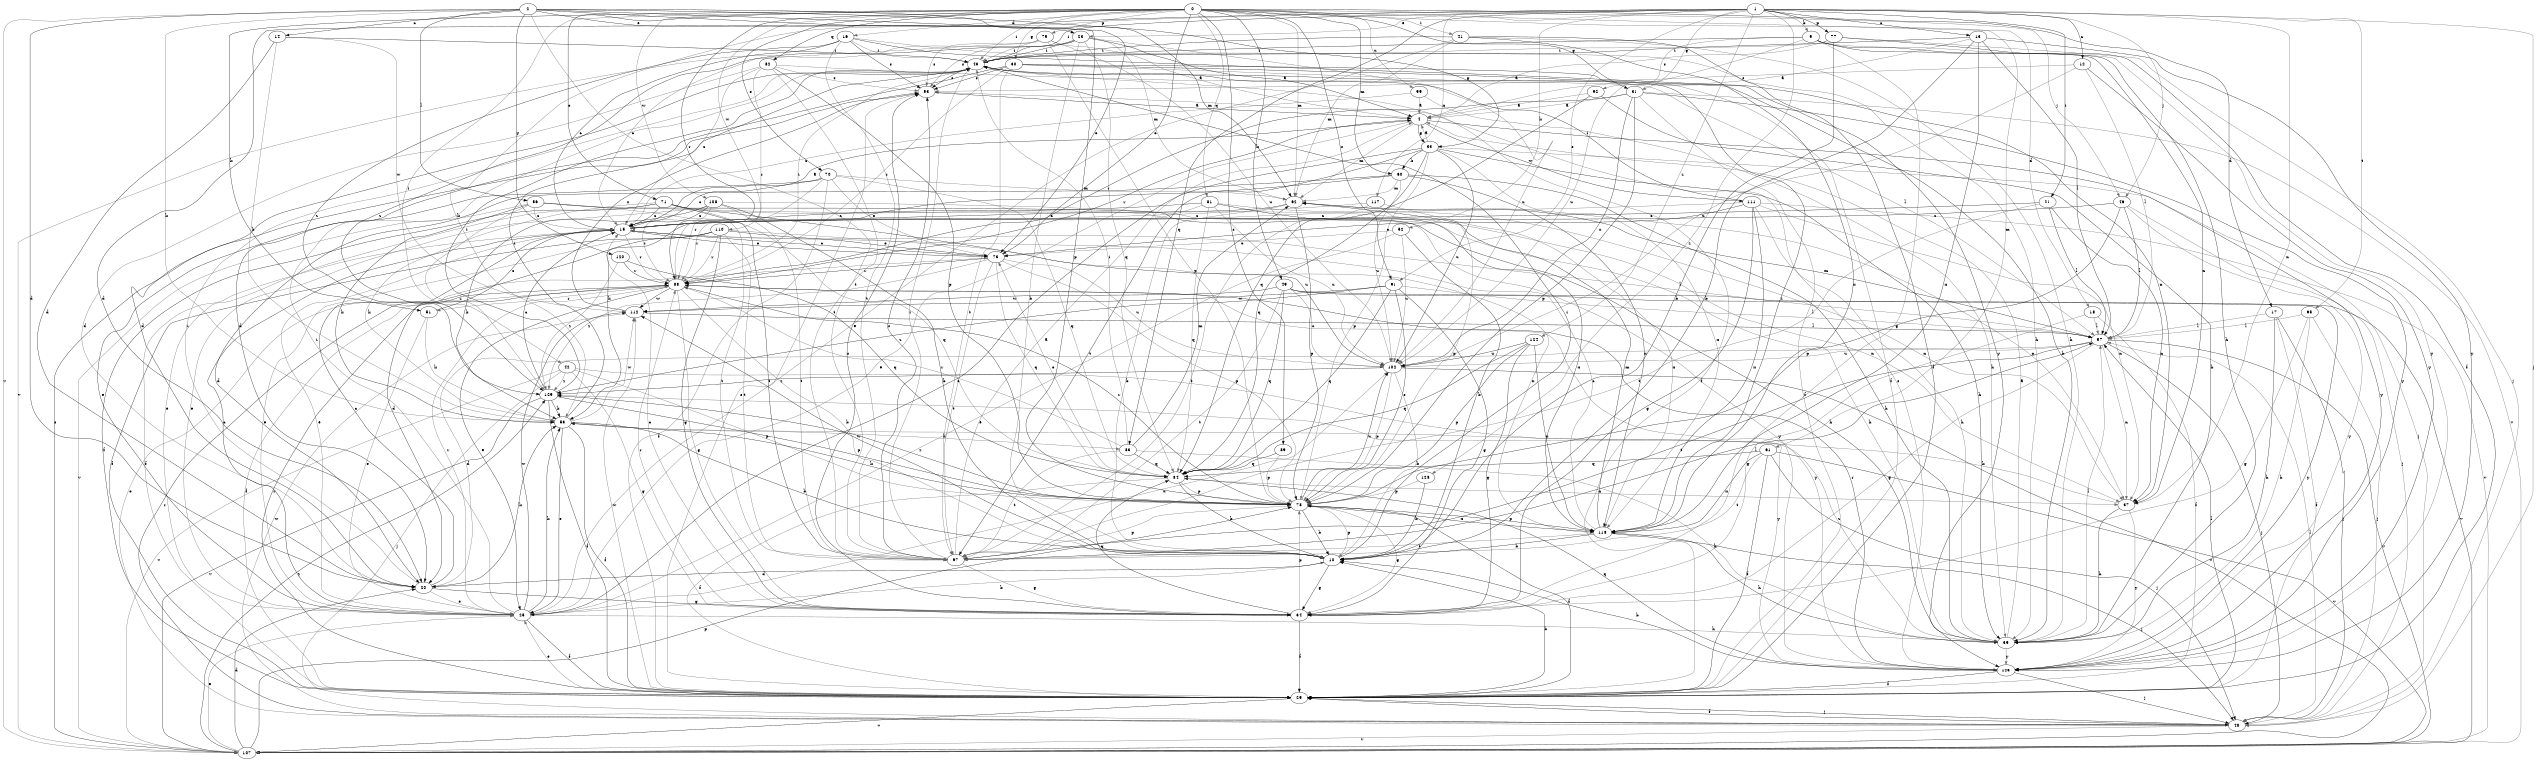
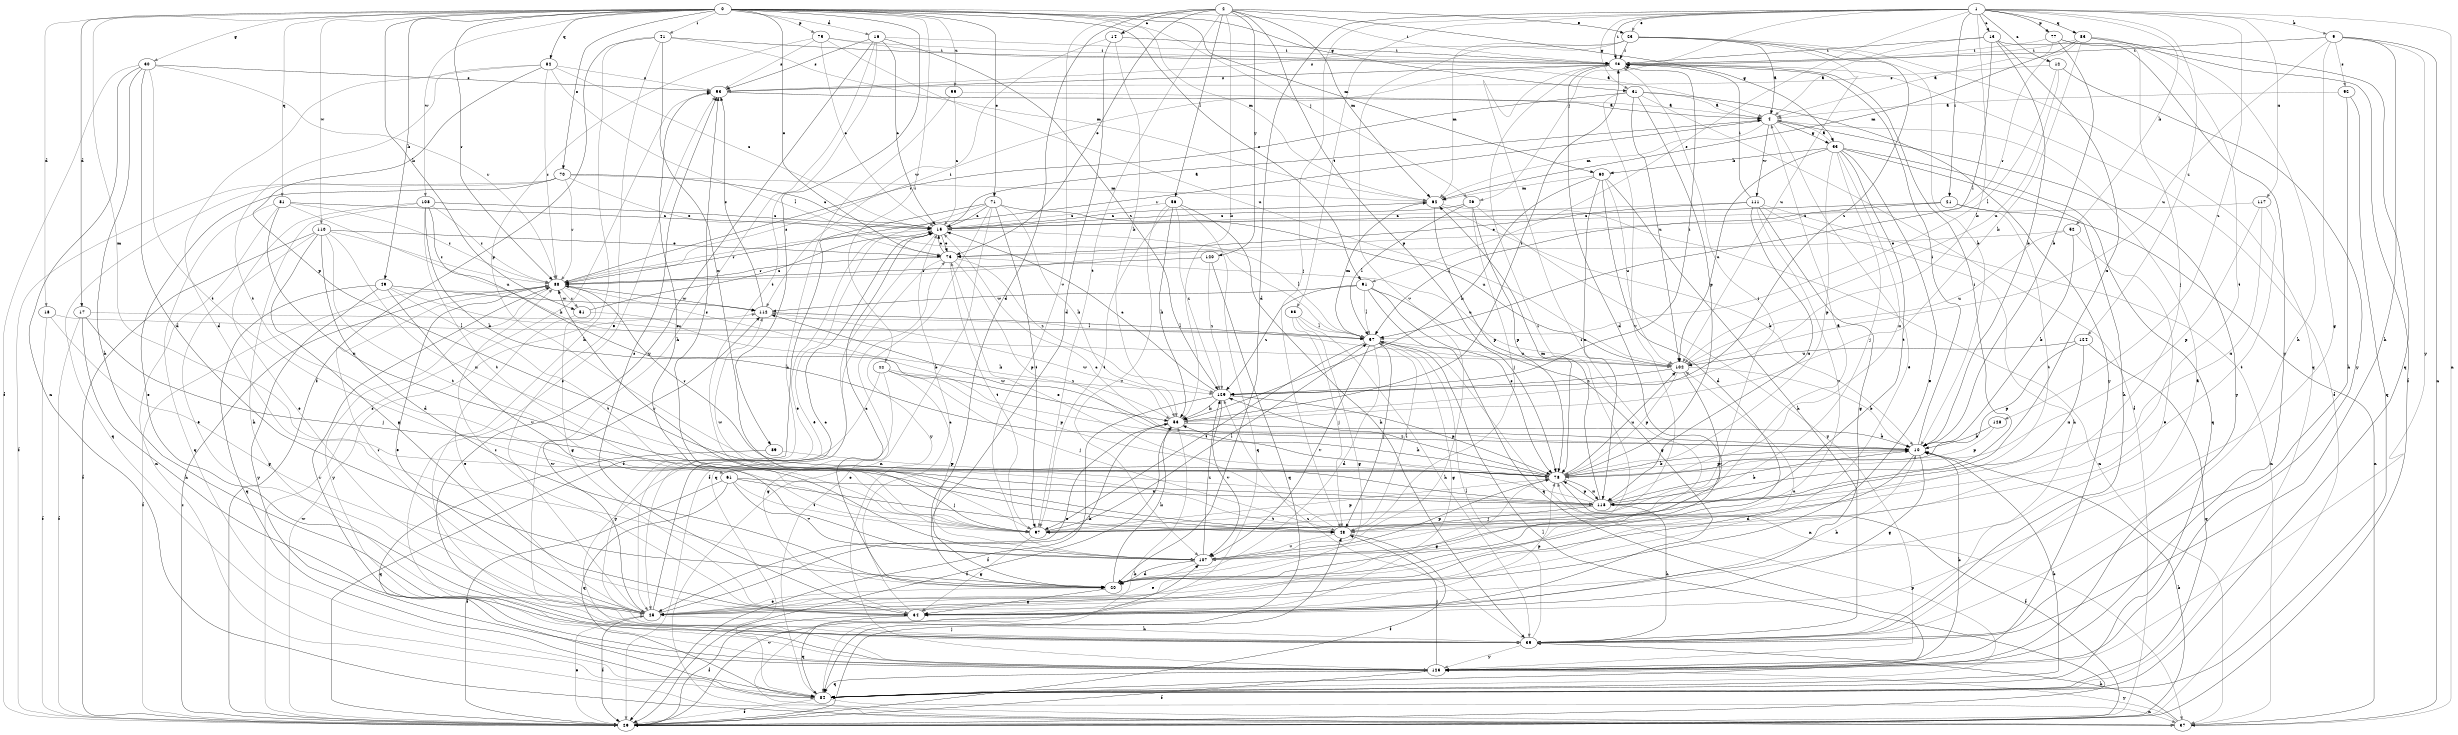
  strict digraph {
    edge [color=gray40]
    0
    16
    17
    18
    30
    31
    41
    42
    43
    46
    49
    51
    60
    61
    62
    70
    71
    73
    75
    81
    82
    88
    89
    91
    99
    108
    110
    97
    123
    39
    93
    15
    129
    29
    48
    57
    34
    107
    n39 [label=25]
    10
    112
    20
    n43 [label=37]
    78
    4
    102
    118
    84
    53
    1
    9
    12
    13
    21
    23
    52
    77
    83
    95
    117
    124
    128
    92
    2
    14
    33
    56
    120
    111
    0 -> 16 [label=d]
    0 -> 17 [color=black label=d]
    0 -> 18 [label=d]
    0 -> 30 [label=g]
    0 -> 31 [color=black label=g]
    0 -> 41 [label=i]
    0 -> 42 [label=i]
    0 -> 43 [label=i]
    0 -> 46 [label=j]
    0 -> 49 [color=black label=k]
    0 -> 51 [color=black label=k]
    0 -> 60 [color=black label=m]
    0 -> 61 [label=m]
    0 -> 62 [label=m]
    0 -> 70 [color=black label=o]
    0 -> 71 [color=black label=o]
    0 -> 73 [color=black label=o]
    0 -> 75 [label=p]
    0 -> 81 [label=q]
    0 -> 82 [color=black label=q]
    0 -> 88 [color=black label=r]
    0 -> 89 [color=black label=s]
    0 -> 91 [color=black label=s]
    0 -> 99 [label=u]
    0 -> 108 [label=w]
    0 -> 110 [label=w]
    16 -> 43 [label=i]
    16 -> 97 [label=t]
    16 -> 123 [color=black label=y]
    16 -> 39 [label=h]
    16 -> 93 [color=black label=s]
    16 -> 15 [color=black label=c]
    16 -> 129 [color=black label=z]
    17 -> 39 [color=black label=h]
    17 -> 29 [label=f]
    17 -> 48 [color=black label=j]
    17 -> 57 [label=l]
    18 -> 29 [label=f]
    18 -> 57 [label=l]
    18 -> 34 [label=g]
    30 -> 88 [label=r]
    30 -> 97 [label=t]
    30 -> 39 [color=black label=h]
    30 -> 93 [color=black label=s]
    30 -> 29 [label=f]
    30 -> 20 [color=black label=d]
    30 -> n43 [color=black label=n]
    31 -> 88 [color=black label=r]
    31 -> 123 [color=black label=y]
    31 -> 29 [label=f]
    31 -> 107 [label=v]
    31 -> 78 [color=black label=p]
    31 -> 4 [label=a]
    31 -> 102 [color=black label=u]
    41 -> 43 [color=black label=i]
    41 -> 62 [label=m]
    41 -> 39 [label=h]
    41 -> 29 [color=black label=f]
    41 -> n39 [label=e]
    41 -> 118 [color=black label=x]
    42 -> 123 [label=y]
    42 -> 129 [label=z]
    42 -> 48 [label=j]
    42 -> 34 [label=g]
    42 -> 107 [label=v]
    42 -> 78 [label=p]
    43 -> 93 [color=black label=s]
    43 -> 29 [label=f]
    43 -> 20 [color=black label=d]
    46 -> 123 [label=y]
    46 -> 15 [color=black label=c]
    46 -> 48 [label=j]
    46 -> 57 [color=black label=l]
    46 -> 78 [color=black label=p]
    49 -> 97 [label=t]
    49 -> 123 [color=black label=y]
    49 -> 107 [color=black label=v]
    49 -> 112 [color=black label=w]
    49 -> 102 [label=u]
    49 -> 84 [color=black label=q]
    51 -> 15 [color=black label=c]
    51 -> n39 [label=e]
    51 -> 53 [label=k]
    60 -> 62 [label=m]
    60 -> 39 [color=black label=h]
    60 -> 20 [color=black label=d]
    60 -> 102 [label=u]
    60 -> 118 [color=black label=x]
    60 -> 53 [color=black label=k]
    61 -> 97 [label=t]
    61 -> 29 [color=black label=f]
    61 -> 48 [color=black label=j]
    61 -> 107 [color=black label=v]
    61 -> 118 [color=black label=x]
    61 -> 84 [color=black label=q]
    62 -> 15 [color=black label=c]
    62 -> 10 [label=b]
    62 -> n43 [label=n]
    62 -> 78 [color=black label=p]
    70 -> 62 [label=m]
    70 -> 73 [label=o]
    70 -> 88 [label=r]
    70 -> 15 [color=black label=c]
    70 -> 29 [label=f]
    70 -> n39 [color=black label=e]
    70 -> 84 [label=q]
    71 -> 97 [color=black label=t]
    71 -> 123 [label=y]
    71 -> 15 [color=black label=c]
    71 -> 29 [color=black label=f]
    71 -> n39 [label=e]
    71 -> n43 [label=n]
    71 -> 102 [color=black label=u]
    71 -> 53 [label=k]
    73 -> 88 [color=black label=r]
    73 -> 97 [label=t]
    73 -> 15 [color=black label=c]
    73 -> 129 [label=z]
    73 -> 78 [label=p]
    73 -> 102 [label=u]
    73 -> 84 [label=q]
    75 -> 43 [label=i]
    75 -> 93 [label=s]
    75 -> 15 [label=c]
    75 -> 78 [label=p]
    75 -> 4 [label=a]
    75 -> 102 [label=u]
    81 -> 88 [label=r]
    81 -> 15 [color=black label=c]
    81 -> n43 [label=n]
    81 -> 102 [label=u]
    81 -> 118 [color=black label=x]
    81 -> 84 [label=q]
    82 -> 88 [label=r]
    82 -> 97 [label=t]
    82 -> 93 [label=s]
    82 -> 15 [label=c]
    82 -> 57 [label=l]
    82 -> 20 [label=d]
    82 -> 78 [color=black label=p]
    88 -> 43 [label=i]
    88 -> 51 [label=r]
    88 -> 123 [label=y]
    88 -> 29 [label=f]
    88 -> 34 [label=g]
    88 -> n39 [color=black label=e]
    88 -> 10 [label=b]
    88 -> 112 [color=black label=w]
    89 -> 78 [label=p]
    89 -> 84 [color=black label=q]
    91 -> 129 [color=black label=z]
    91 -> 57 [label=l]
    91 -> 34 [color=black label=g]
    91 -> 112 [color=black label=w]
    91 -> 78 [color=black label=s]
    91 -> 84 [color=black label=q]
    99 -> 39 [label=h]
    99 -> 15 [label=c]
    99 -> 4 [label=a]
    108 -> 88 [label=r]
    108 -> 97 [label=t]
    108 -> 39 [label=h]
    108 -> 15 [color=black label=c]
    108 -> n39 [label=e]
    108 -> 10 [color=black label=b]
    108 -> 53 [color=black label=k]
    110 -> 73 [color=black label=o]
    110 -> 88 [label=r]
    110 -> 97 [label=t]
    110 -> 29 [color=black label=f]
    110 -> 34 [color=black label=g]
    110 -> n39 [label=e]
    110 -> 20 [color=black label=d]
    110 -> 118 [label=x]
    97 -> 43 [label=i]
    97 -> 93 [color=black label=s]
    97 -> 57 [color=black label=l]
    97 -> 34 [label=g]
    97 -> 78 [label=p]
    97 -> 4 [label=a]
    123 -> 88 [color=black label=r]
    123 -> 93 [label=s]
    123 -> 29 [color=black label=f]
    123 -> 48 [color=black label=j]
    123 -> 10 [color=black label=b]
    123 -> 84 [color=black label=q]
    39 -> 123 [label=y]
    39 -> 129 [label=z]
    39 -> 57 [label=l]
    39 -> 4 [label=a]
    93 -> 4 [color=black label=a]
    15 -> 73 [color=black label=o]
    15 -> 88 [label=r]
    15 -> 29 [label=f]
    15 -> 57 [label=l]
    15 -> n39 [label=e]
    15 -> 4 [color=black label=a]
    129 -> 43 [color=black label=i]
    129 -> 15 [color=black label=c]
    129 -> 29 [color=black label=f]
    129 -> 107 [color=black label=v]
    129 -> 78 [color=black label=p]
    129 -> 53 [color=black label=k]
    29 -> 88 [color=black label=r]
    29 -> 93 [label=s]
    29 -> 48 [color=black label=j]
    29 -> 57 [color=black label=l]
    29 -> 107 [color=black label=v]
    29 -> n39 [label=e]
    29 -> 10 [color=black label=b]
    29 -> 112 [label=w]
    48 -> 73 [label=o]
    48 -> 88 [color=black label=r]
    48 -> 29 [color=black label=f]
    48 -> 57 [label=l]
    48 -> 107 [label=v]
    48 -> 112 [label=w]
    57 -> 62 [color=black label=m]
    57 -> 97 [color=black label=t]
    57 -> 48 [color=black label=j]
    57 -> 34 [label=g]
    57 -> 107 [color=black label=v]
    57 -> 20 [label=d]
    57 -> n43 [label=n]
    57 -> 102 [label=u]
    34 -> 88 [label=r]
    34 -> 93 [color=black label=s]
    34 -> 15 [label=c]
    34 -> 29 [color=black label=f]
    34 -> 78 [label=p]
    34 -> 84 [color=black label=q]
    107 -> 93 [color=black label=s]
    107 -> 129 [color=black label=z]
    107 -> n39 [label=e]
    107 -> 20 [color=black label=d]
    107 -> 78 [color=black label=p]
    n39 -> 43 [label=i]
    n39 -> 88 [label=r]
    n39 -> 39 [label=h]
    n39 -> 15 [color=black label=c]
    n39 -> 29 [color=black label=f]
    n39 -> 10 [label=b]
    n39 -> 112 [color=black label=w]
    n39 -> 102 [label=u]
    n39 -> 53 [color=black label=k]
    10 -> 43 [color=black label=i]
    10 -> 34 [color=black label=g]
    10 -> 112 [color=black label=w]
    10 -> 20 [color=black label=d]
    10 -> 78 [label=p]
    112 -> 93 [color=black label=s]
    112 -> 57 [color=black label=l]
    20 -> 43 [label=i]
    20 -> 15 [color=black label=c]
    20 -> 34 [color=black label=g]
    20 -> n39 [label=e]
    20 -> 53 [color=black label=k]
    n43 -> 123 [label=y]
    n43 -> 39 [color=black label=h]
    n43 -> 53 [label=k]
    78 -> 88 [color=black label=r]
    78 -> 129 [color=black label=z]
    78 -> 29 [color=black label=f]
    78 -> 34 [label=g]
    78 -> 10 [color=black label=b]
    78 -> 102 [color=black label=u]
    78 -> 118 [color=black label=x]
    78 -> 53 [color=black label=k]
    4 -> 62 [label=m]
    4 -> 88 [color=black label=r]
    4 -> 123 [color=black label=y]
    4 -> n39 [label=e]
    4 -> 33 [color=black label=g]
    4 -> 111 [color=black label=w]
    102 -> 129 [color=black label=z]
    102 -> 107 [color=black label=v]
    102 -> 10 [label=b]
    102 -> 78 [label=p]
    118 -> 43 [color=black label=i]
    118 -> 62 [color=black label=m]
    118 -> 97 [label=t]
    118 -> 39 [color=black label=h]
    118 -> 15 [label=c]
    118 -> 48 [color=black label=j]
    118 -> 10 [color=black label=b]
    118 -> 78 [color=black label=p]
    84 -> 73 [label=o]
    84 -> 29 [label=f]
    84 -> 10 [color=black label=b]
    84 -> n43 [label=n]
    84 -> 78 [label=p]
    53 -> 43 [color=black label=i]
    53 -> 29 [color=black label=f]
    53 -> n39 [color=black label=e]
    53 -> 10 [color=black label=b]
    53 -> 112 [label=w]
    1 -> 31 [label=g]
    1 -> 43 [color=black label=i]
    1 -> 46 [label=j]
    1 -> 91 [label=s]
    1 -> 48 [label=j]
    1 -> 20 [color=black label=d]
    1 -> n43 [label=n]
    1 -> 53 [label=k]
    1 -> 9 [label=b]
    1 -> 12 [color=black label=c]
    1 -> 13 [color=black label=c]
    1 -> 21 [color=black label=i]
    1 -> 23 [label=e]
    1 -> 52 [label=k]
    1 -> 77 [color=black label=p]
    1 -> 83 [color=black label=q]
    1 -> 95 [label=t]
    1 -> 117 [label=x]
    1 -> 124 [label=z]
    1 -> 128 [label=z]
    9 -> 43 [color=black label=i]
    9 -> 123 [label=y]
    9 -> 39 [color=black label=h]
    9 -> 34 [label=g]
    9 -> n43 [color=black label=n]
    9 -> 102 [label=u]
    9 -> 92 [label=s]
    12 -> 123 [color=black label=y]
    12 -> 93 [label=s]
    12 -> 57 [label=l]
    12 -> 102 [label=u]
    13 -> 43 [color=black label=i]
    13 -> 123 [color=black label=y]
    13 -> 57 [color=black label=l]
    13 -> 10 [color=black label=b]
    13 -> 4 [label=a]
    13 -> 118 [color=black label=x]
    21 -> 97 [label=t]
    21 -> 15 [color=black label=c]
    21 -> 57 [color=black label=l]
    21 -> n43 [color=black label=n]
    23 -> 43 [color=black label=i]
    23 -> 62 [label=m]
    23 -> 93 [label=s]
    23 -> 129 [color=black label=z]
    23 -> 107 [label=v]
    23 -> 10 [label=b]
    23 -> 4 [color=black label=a]
    23 -> 102 [label=u]
    23 -> 84 [label=q]
    52 -> 73 [label=o]
    52 -> n39 [label=e]
    52 -> 10 [color=black label=b]
    52 -> 102 [label=u]
    77 -> 43 [label=i]
    77 -> 29 [color=black label=f]
    77 -> 48 [label=j]
    77 -> 10 [color=black label=b]
    77 -> 4 [label=a]
    83 -> 43 [label=i]
    83 -> 62 [color=black label=m]
    83 -> 88 [label=r]
    83 -> 97 [label=t]
    83 -> 39 [label=h]
    83 -> 84 [color=black label=q]
-   53 -> 83 [label=k]
+   83 -> 53 [label=k]
    95 -> 39 [label=h]
    95 -> 48 [label=j]
    95 -> 57 [label=l]
    95 -> 34 [label=g]
    117 -> 97 [label=t]
    117 -> 15 [label=c]
    117 -> 78 [label=p]
    117 -> 118 [label=x]
-   124 -> 34 [color=black label=g]
    124 -> 78 [color=black label=p]
    124 -> 102 [color=black label=u]
    124 -> 118 [color=black label=x]
    124 -> 84 [color=black label=q]
    128 -> 10 [color=black label=b]
    128 -> 78 [label=p]
    92 -> 39 [color=black label=h]
    92 -> 4 [label=a]
    92 -> 84 [color=black label=q]
    2 -> 62 [color=black label=m]
    2 -> 73 [color=black label=o]
    2 -> 97 [label=t]
    2 -> 107 [label=v]
    2 -> 20 [color=black label=d]
    2 -> 78 [color=black label=p]
    2 -> 53 [label=k]
    2 -> 23 [color=black label=e]
    2 -> 14 [color=black label=c]
    2 -> 33 [color=black label=g]
    2 -> 56 [color=black label=l]
    2 -> 120 [color=black label=y]
    14 -> 43 [color=black label=i]
    14 -> 112 [label=w]
    14 -> 20 [color=black label=d]
    14 -> 53 [label=k]
    33 -> 60 [color=black label=k]
    33 -> 97 [color=black label=t]
    33 -> 39 [color=black label=h]
    33 -> 48 [label=j]
    33 -> n39 [color=black label=e]
    33 -> 78 [label=p]
    33 -> 4 [label=a]
    33 -> 102 [color=black label=u]
    33 -> 118 [label=x]
    33 -> 84 [color=black label=q]
    56 -> 97 [label=t]
    56 -> 39 [color=black label=h]
    56 -> 15 [label=c]
    56 -> 129 [label=z]
    56 -> 107 [label=v]
    56 -> 84 [label=q]
    56 -> 53 [color=black label=k]
    120 -> 88 [color=black label=r]
    120 -> 129 [label=z]
    120 -> 84 [color=black label=q]
    111 -> 43 [color=black label=i]
    111 -> 73 [color=black label=o]
    111 -> 39 [label=h]
    111 -> 15 [label=c]
    111 -> 34 [color=black label=g]
    111 -> 107 [label=v]
    111 -> n43 [label=n]
    111 -> 118 [color=black label=x]
  }
